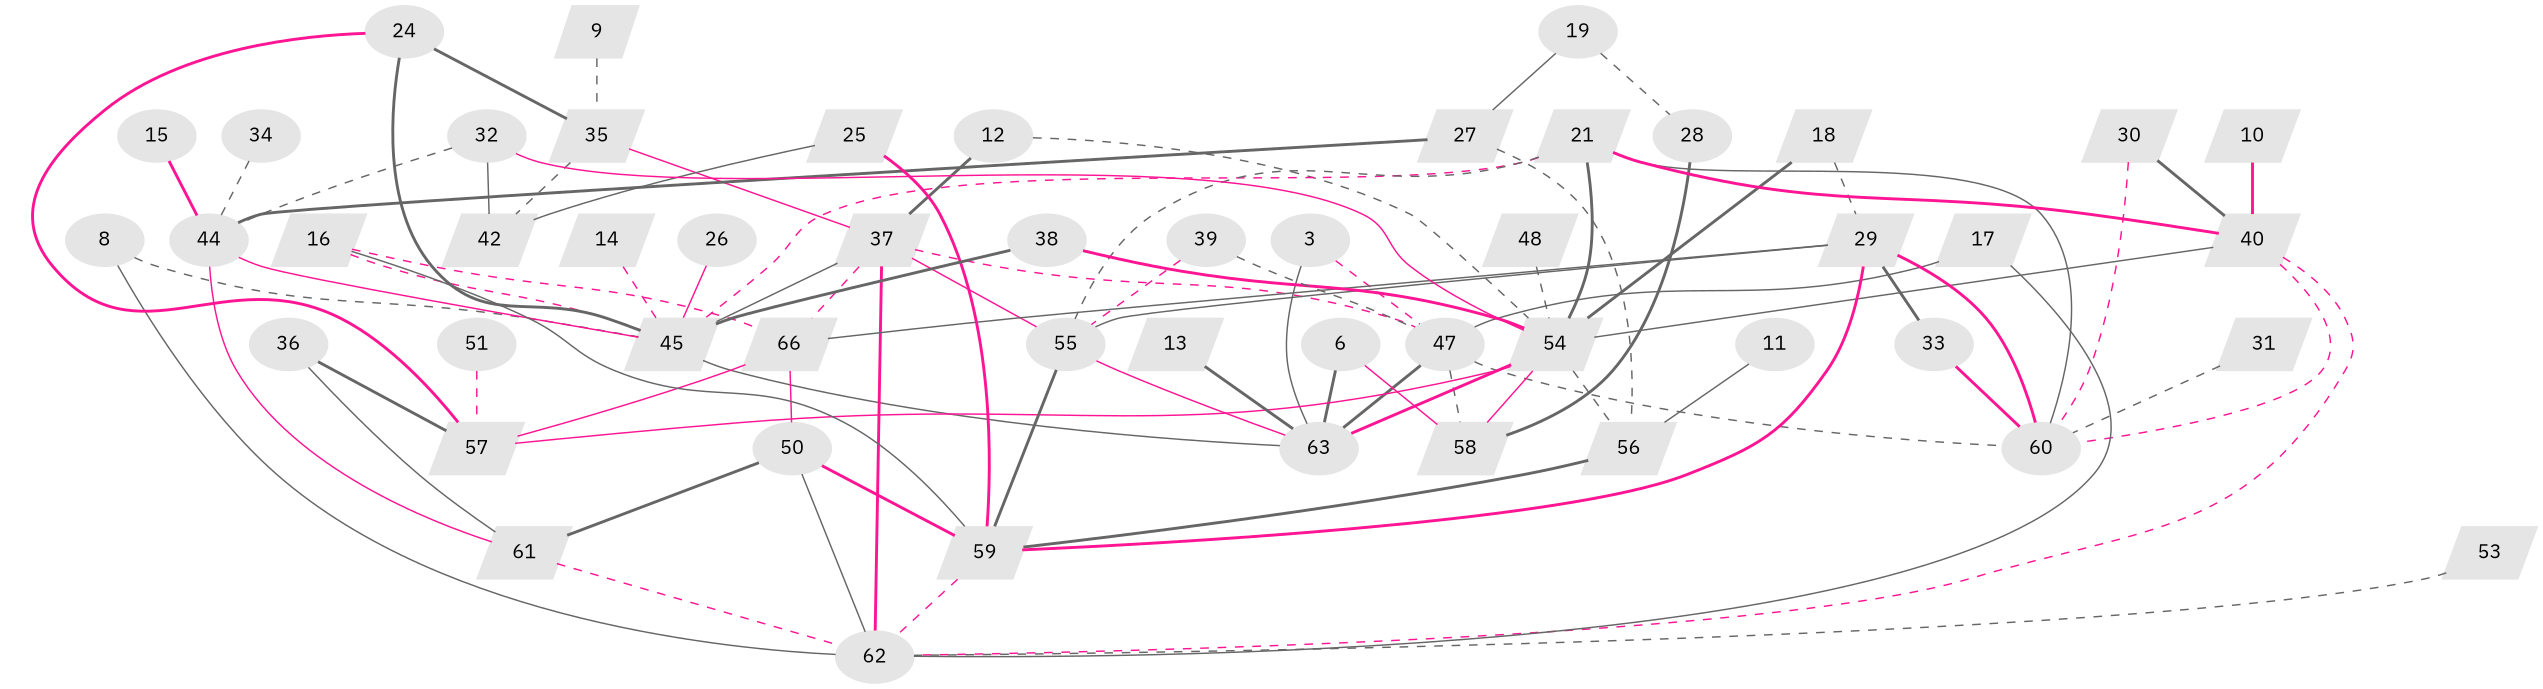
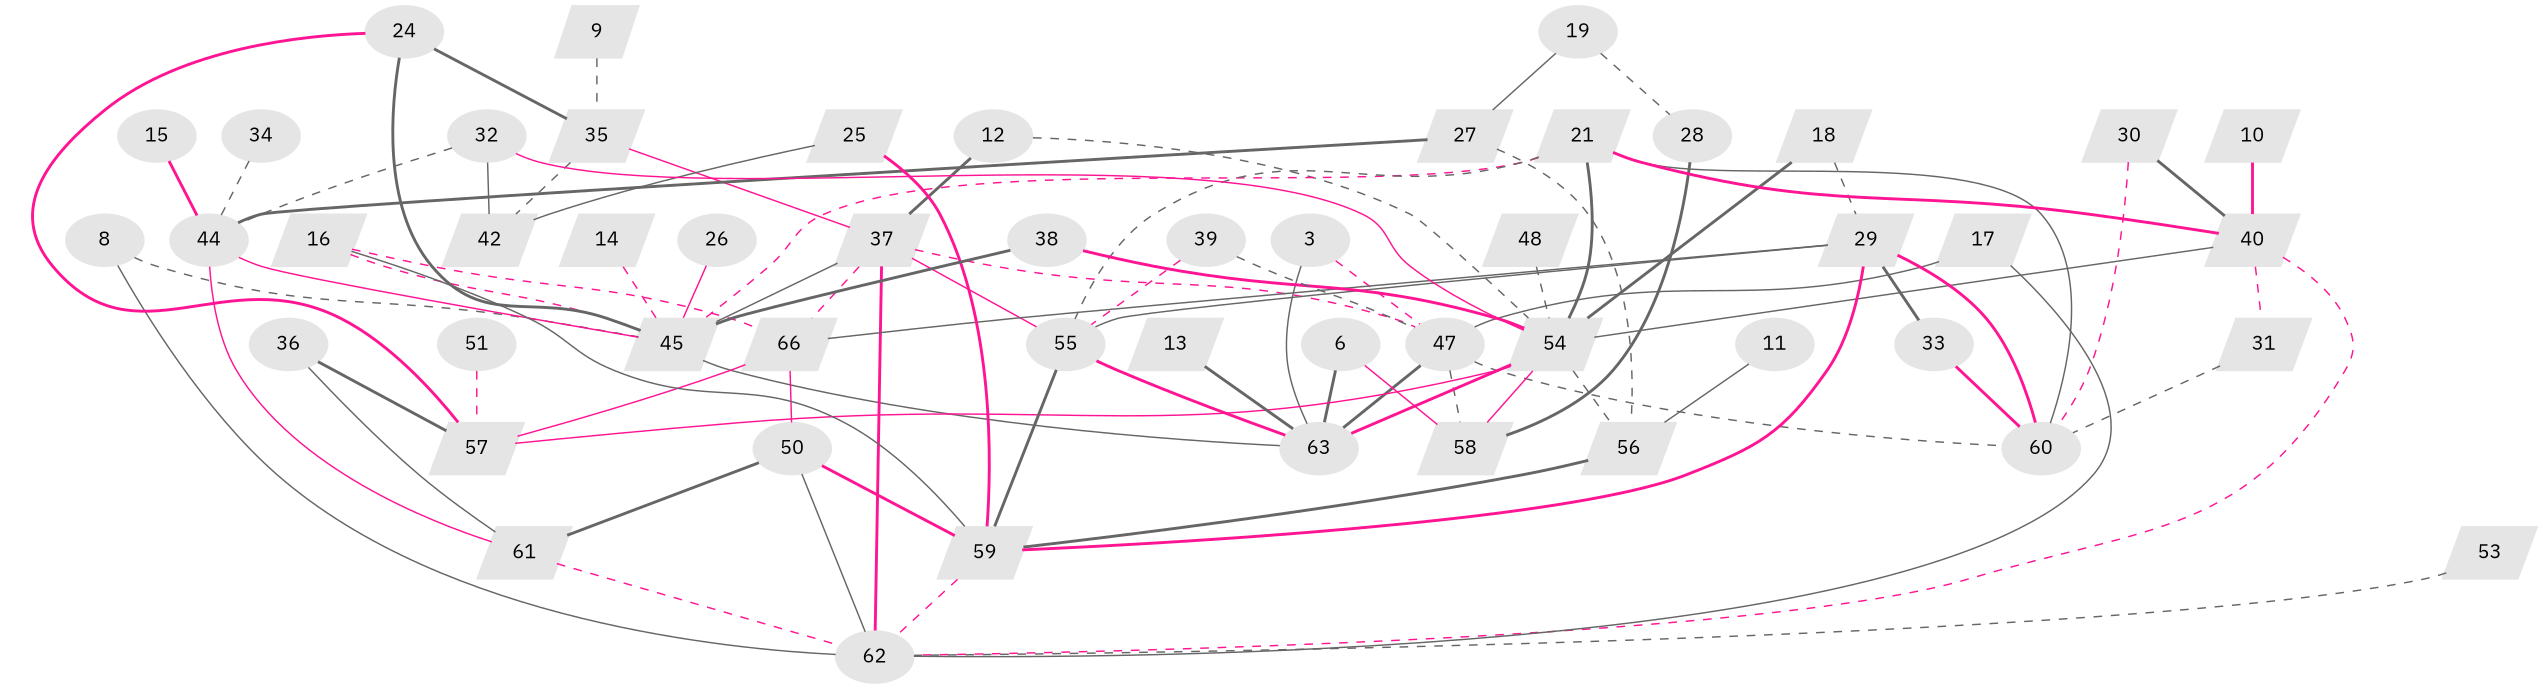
  graph {
    fontname="IBM Plex Sans"
    node [color=gray90 fontname="IBM Plex Sans" shape=parallelogram style=filled]
    edge [color=gray40 fontname="IBM Plex Sans" style=dashed weight=1.0]
    3 [shape=ellipse]
    47 [shape=ellipse]
    63 [shape=ellipse]
    58
    60 [shape=ellipse]
    6 [shape=ellipse]
    8 [shape=ellipse]
    45
    62 [shape=ellipse]
    9
    35
    37
    42
    10
    40
    54
    11 [shape=ellipse]
    56
    59
    12 [shape=ellipse]
    n21 [label=66]
    55 [shape=ellipse]
    57
    13
    14
    15 [shape=ellipse]
    44 [shape=ellipse]
    61
    16
    50 [shape=ellipse]
    17
    18
    29
    33 [shape=ellipse]
    19 [shape=ellipse]
    27
    28 [shape=ellipse]
    21
    24 [shape=ellipse]
    25
    26 [shape=ellipse]
    30
    31
    32 [shape=ellipse]
    34 [shape=ellipse]
    36 [shape=ellipse]
    38 [shape=ellipse]
    39 [shape=ellipse]
    48
    51 [shape=ellipse]
    n51 [label=53]
    3 -- 47 [color=deeppink]
    3 -- 63 [style=solid]
    47 -- 63 [style=bold]
    47 -- 58
    47 -- 60 [weight=2.0]
    6 -- 63 [style=bold]
    6 -- 58 [color=deeppink style=solid]
    8 -- 45
    8 -- 62 [style=solid]
    45 -- 63 [style=solid]
    9 -- 35
    35 -- 37 [color=deeppink style=solid]
    35 -- 42
    37 -- 47 [color=deeppink]
    37 -- 45 [style=solid]
    37 -- 62 [color=deeppink style=bold weight=2.0]
    37 -- n21 [color=deeppink]
    37 -- 55 [color=deeppink style=solid]
    10 -- 40 [color=deeppink style=bold]
-   40 -- 60 [color=deeppink]
+   40 -- 31 [color=deeppink]
    40 -- 62 [color=deeppink]
    40 -- 54 [style=solid]
    54 -- 63 [color=deeppink style=bold weight=2.0]
    54 -- 58 [color=deeppink style=solid]
    54 -- 56
    54 -- 57 [color=deeppink style=solid]
    11 -- 56 [style=solid]
    56 -- 59 [style=bold]
    59 -- 62 [color=deeppink]
    12 -- 37 [style=bold]
    12 -- 54
    n21 -- 57 [color=deeppink style=solid]
    n21 -- 50 [color=deeppink style=solid]
-   55 -- 63 [color=deeppink style=solid]
+   55 -- 63 [color=deeppink style=bold]
    55 -- 59 [style=bold]
    13 -- 63 [style=bold]
    14 -- 45 [color=deeppink]
    15 -- 44 [color=deeppink style=bold]
    44 -- 45 [color=deeppink style=solid]
    44 -- 61 [color=deeppink style=solid]
    61 -- 62 [color=deeppink]
    16 -- 45 [color=deeppink]
    16 -- 59 [style=solid]
    16 -- n21 [color=deeppink]
    50 -- 62 [style=solid]
    50 -- 59 [color=deeppink style=bold]
    50 -- 61 [style=bold]
    17 -- 47 [style=solid]
    17 -- 62 [style=solid]
    18 -- 54 [style=bold]
    18 -- 29
    29 -- 60 [color=deeppink style=bold]
    29 -- 59 [color=deeppink style=bold]
    29 -- n21 [style=solid]
    29 -- 55 [style=solid]
    29 -- 33 [style=bold]
    33 -- 60 [color=deeppink style=bold]
    19 -- 27 [style=solid]
    19 -- 28
    27 -- 56
    27 -- 44 [style=bold]
    28 -- 58 [style=bold]
    21 -- 60 [style=solid]
    21 -- 45 [color=deeppink]
    21 -- 40 [color=deeppink style=bold]
    21 -- 54 [style=bold]
    21 -- 55
    24 -- 45 [style=bold]
    24 -- 35 [style=bold]
    24 -- 57 [color=deeppink style=bold]
    25 -- 42 [style=solid]
    25 -- 59 [color=deeppink style=bold]
    26 -- 45 [color=deeppink style=solid]
    30 -- 60 [color=deeppink]
    30 -- 40 [style=bold]
    31 -- 60
    32 -- 42 [style=solid]
    32 -- 54 [color=deeppink style=solid]
    32 -- 44
    34 -- 44
    36 -- 57 [style=bold]
    36 -- 61 [style=solid]
    38 -- 45 [style=bold]
    38 -- 54 [color=deeppink style=bold]
    39 -- 47
    39 -- 55 [color=deeppink]
    48 -- 54
    51 -- 57 [color=deeppink]
    n51 -- 62
  }
